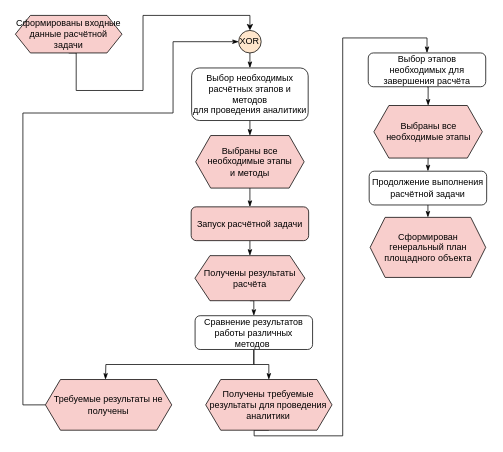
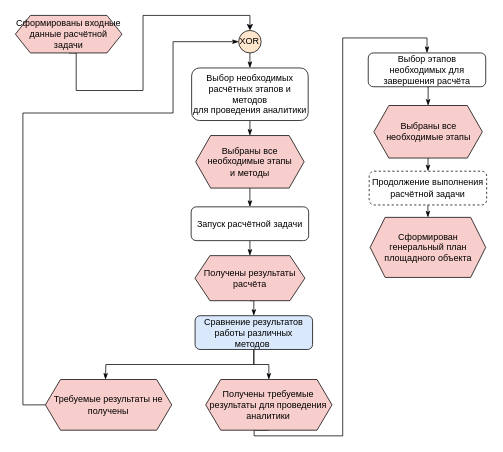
  <mxCell id="0" />
  <mxCell id="1" parent="0" />
  <mxCell id="2" style="edgeStyle=orthogonalEdgeStyle;rounded=0;orthogonalLoop=1;jettySize=auto;html=1;exitX=0.5;exitY=1;exitDx=0;exitDy=0;entryX=0.5;entryY=0;entryDx=0;entryDy=0;" edge="1" parent="1" source="3" target="27"><mxGeometry relative="1" as="geometry"><Array as="points"><mxPoint x="101" y="120" /><mxPoint x="190" y="120" /><mxPoint x="190" y="20" /><mxPoint x="332" y="20" /></Array></mxGeometry></mxCell>
  <mxCell id="3" value="Сформированы входные данные расчётной задачи" style="shape=hexagon;perimeter=hexagonPerimeter2;whiteSpace=wrap;html=1;fixedSize=1;fillColor=#F8CECC;" parent="1" vertex="1"><mxGeometry x="20" y="20" width="142" height="50" as="geometry" /></mxCell>
  <mxCell id="4" style="edgeStyle=orthogonalEdgeStyle;rounded=0;orthogonalLoop=1;jettySize=auto;html=1;exitX=0.5;exitY=1;exitDx=0;exitDy=0;entryX=0.5;entryY=0;entryDx=0;entryDy=0;endArrow=classicThin;endFill=1;" parent="1" source="5" target="11" edge="1"><mxGeometry relative="1" as="geometry" /></mxCell>
  <mxCell id="5" value="Выбор&amp;nbsp;необходимых&lt;br&gt;расчётных этапов и методов&lt;br&gt;для проведения аналитики" style="rounded=1;whiteSpace=wrap;html=1;" parent="1" vertex="1"><mxGeometry x="254.75" y="90" width="155.25" height="70" as="geometry" /></mxCell>
  <mxCell id="6" style="edgeStyle=orthogonalEdgeStyle;rounded=0;orthogonalLoop=1;jettySize=auto;html=1;exitX=0.5;exitY=1;exitDx=0;exitDy=0;entryX=0.5;entryY=0;entryDx=0;entryDy=0;endArrow=classicThin;endFill=1;" parent="1" source="8" target="13" edge="1"><mxGeometry relative="1" as="geometry" /></mxCell>
  <mxCell id="7" style="edgeStyle=orthogonalEdgeStyle;rounded=0;orthogonalLoop=1;jettySize=auto;html=1;exitX=0.5;exitY=1;exitDx=0;exitDy=0;endArrow=classicThin;endFill=1;" parent="1" source="8" edge="1"><mxGeometry relative="1" as="geometry"><mxPoint x="140.003" y="505" as="targetPoint" /></mxGeometry></mxCell>
- <mxCell id="8" value="Сравнение результатов&lt;br&gt;работы различных методов&amp;nbsp;" style="rounded=1;whiteSpace=wrap;html=1;" parent="1" vertex="1"><mxGeometry x="259.36" y="420" width="156.5" height="45" as="geometry" /></mxCell>
+ <mxCell id="8" value="Сравнение результатов&lt;br&gt;работы различных методов&amp;nbsp;" style="rounded=1;whiteSpace=wrap;html=1;fillColor=#dae8fc;" parent="1" vertex="1"><mxGeometry x="259.36" y="420" width="156.5" height="45" as="geometry" /></mxCell>
  <mxCell id="9" value="Сформирован генеральный план площадного объекта" style="shape=hexagon;perimeter=hexagonPerimeter2;whiteSpace=wrap;html=1;fixedSize=1;fillColor=#F8CECC;" parent="1" vertex="1"><mxGeometry x="492.51" y="289" width="153.99" height="80" as="geometry" /></mxCell>
  <mxCell id="10" style="edgeStyle=orthogonalEdgeStyle;rounded=0;orthogonalLoop=1;jettySize=auto;html=1;exitX=0.5;exitY=1;exitDx=0;exitDy=0;entryX=0.5;entryY=0;entryDx=0;entryDy=0;endArrow=classicThin;endFill=1;" parent="1" source="11" target="21" edge="1"><mxGeometry relative="1" as="geometry" /></mxCell>
  <mxCell id="11" value="Выбраны все необходимые этапы&lt;br&gt;и методы" style="shape=hexagon;perimeter=hexagonPerimeter2;whiteSpace=wrap;html=1;fixedSize=1;fillColor=#F8CECC;" parent="1" vertex="1"><mxGeometry x="260.13" y="180" width="144.5" height="70" as="geometry" /></mxCell>
  <mxCell id="12" style="edgeStyle=orthogonalEdgeStyle;rounded=0;orthogonalLoop=1;jettySize=auto;html=1;exitX=0.5;exitY=1;exitDx=0;exitDy=0;entryX=0.5;entryY=0;entryDx=0;entryDy=0;endArrow=classicThin;endFill=1;" parent="1" source="13" target="15" edge="1"><mxGeometry relative="1" as="geometry"><Array as="points"><mxPoint x="338" y="580" /><mxPoint x="456" y="580" /><mxPoint x="456" y="50" /><mxPoint x="568" y="50" /></Array></mxGeometry></mxCell>
  <mxCell id="13" value="Получены требуемые результаты для проведения аналитики" style="shape=hexagon;perimeter=hexagonPerimeter2;whiteSpace=wrap;html=1;fixedSize=1;fillColor=#F8CECC;" parent="1" vertex="1"><mxGeometry x="273.48" y="505" width="168.25" height="67.5" as="geometry" /></mxCell>
  <mxCell id="14" style="edgeStyle=orthogonalEdgeStyle;rounded=0;orthogonalLoop=1;jettySize=auto;html=1;exitX=0.5;exitY=1;exitDx=0;exitDy=0;entryX=0.5;entryY=0;entryDx=0;entryDy=0;endArrow=classicThin;endFill=1;" parent="1" source="15" target="23" edge="1"><mxGeometry relative="1" as="geometry" /></mxCell>
  <mxCell id="15" value="Выбор этапов необходимых для завершения расчёта" style="rounded=1;whiteSpace=wrap;html=1;" parent="1" vertex="1"><mxGeometry x="490" y="70" width="156.5" height="45" as="geometry" /></mxCell>
  <mxCell id="16" style="edgeStyle=orthogonalEdgeStyle;rounded=0;orthogonalLoop=1;jettySize=auto;html=1;exitX=0.5;exitY=1;exitDx=0;exitDy=0;entryX=0.5;entryY=0;entryDx=0;entryDy=0;endArrow=classicThin;endFill=1;" parent="1" source="17" target="9" edge="1"><mxGeometry relative="1" as="geometry" /></mxCell>
- <mxCell id="17" value="Продолжение выполнения расчётной задачи" style="rounded=1;whiteSpace=wrap;html=1;" parent="1" vertex="1"><mxGeometry x="491.25" y="227.5" width="156.5" height="45" as="geometry" /></mxCell>
+ <mxCell id="17" value="Продолжение выполнения расчётной задачи" style="rounded=1;whiteSpace=wrap;html=1;dashed=1;" parent="1" vertex="1"><mxGeometry x="491.25" y="227.5" width="156.5" height="45" as="geometry" /></mxCell>
  <mxCell id="18" style="edgeStyle=orthogonalEdgeStyle;rounded=0;orthogonalLoop=1;jettySize=auto;html=1;exitX=0.5;exitY=1;exitDx=0;exitDy=0;entryX=0.5;entryY=0;entryDx=0;entryDy=0;endArrow=classicThin;endFill=1;" parent="1" source="19" target="8" edge="1"><mxGeometry relative="1" as="geometry" /></mxCell>
  <mxCell id="19" value="Получены результаты расчёта" style="shape=hexagon;perimeter=hexagonPerimeter2;whiteSpace=wrap;html=1;fixedSize=1;fillColor=#F8CECC;" parent="1" vertex="1"><mxGeometry x="259.13" y="340" width="146.5" height="60" as="geometry" /></mxCell>
  <mxCell id="20" style="edgeStyle=orthogonalEdgeStyle;rounded=0;orthogonalLoop=1;jettySize=auto;html=1;exitX=0.5;exitY=1;exitDx=0;exitDy=0;entryX=0.5;entryY=0;entryDx=0;entryDy=0;endArrow=classicThin;endFill=1;" parent="1" source="21" target="19" edge="1"><mxGeometry relative="1" as="geometry" /></mxCell>
- <mxCell id="21" value="Запуск расчётной задачи" style="rounded=1;whiteSpace=wrap;html=1;fillColor=#f8cecc;" parent="1" vertex="1"><mxGeometry x="254.13" y="275" width="156.5" height="45" as="geometry" /></mxCell>
+ <mxCell id="21" value="Запуск расчётной задачи" style="rounded=1;whiteSpace=wrap;html=1;" parent="1" vertex="1"><mxGeometry x="254.13" y="275" width="156.5" height="45" as="geometry" /></mxCell>
  <mxCell id="22" style="edgeStyle=orthogonalEdgeStyle;rounded=0;orthogonalLoop=1;jettySize=auto;html=1;exitX=0.5;exitY=1;exitDx=0;exitDy=0;entryX=0.5;entryY=0;entryDx=0;entryDy=0;endArrow=classicThin;endFill=1;" parent="1" source="23" target="17" edge="1"><mxGeometry relative="1" as="geometry" /></mxCell>
  <mxCell id="23" value="Выбраны все необходимые этапы" style="shape=hexagon;perimeter=hexagonPerimeter2;whiteSpace=wrap;html=1;fixedSize=1;fillColor=#F8CECC;" parent="1" vertex="1"><mxGeometry x="497.5" y="140" width="144.5" height="70" as="geometry" /></mxCell>
  <mxCell id="24" style="edgeStyle=orthogonalEdgeStyle;rounded=0;orthogonalLoop=1;jettySize=auto;html=1;exitX=0;exitY=0.5;exitDx=0;exitDy=0;endArrow=classicThin;endFill=1;entryX=0;entryY=0.5;entryDx=0;entryDy=0;" parent="1" source="25" target="27" edge="1"><mxGeometry relative="1" as="geometry"><mxPoint x="70" y="400" as="targetPoint" /><Array as="points"><mxPoint x="30" y="539" /><mxPoint x="30" y="150" /><mxPoint x="230" y="150" /><mxPoint x="230" y="55" /></Array></mxGeometry></mxCell>
  <mxCell id="25" value="Требуемые результаты не получены" style="shape=hexagon;perimeter=hexagonPerimeter2;whiteSpace=wrap;html=1;fixedSize=1;fillColor=#F8CECC;" parent="1" vertex="1"><mxGeometry x="60" y="505" width="168.25" height="67.5" as="geometry" /></mxCell>
  <mxCell id="26" style="edgeStyle=orthogonalEdgeStyle;rounded=0;orthogonalLoop=1;jettySize=auto;html=1;exitX=0.5;exitY=1;exitDx=0;exitDy=0;entryX=0.5;entryY=0;entryDx=0;entryDy=0;endArrow=classicThin;endFill=1;" parent="1" source="27" target="5" edge="1"><mxGeometry relative="1" as="geometry" /></mxCell>
  <mxCell id="27" value="XOR" style="ellipse;whiteSpace=wrap;html=1;aspect=fixed;fillColor=#ffe6cc;" parent="1" vertex="1"><mxGeometry x="317.38" y="40" width="30" height="30" as="geometry" /></mxCell>
